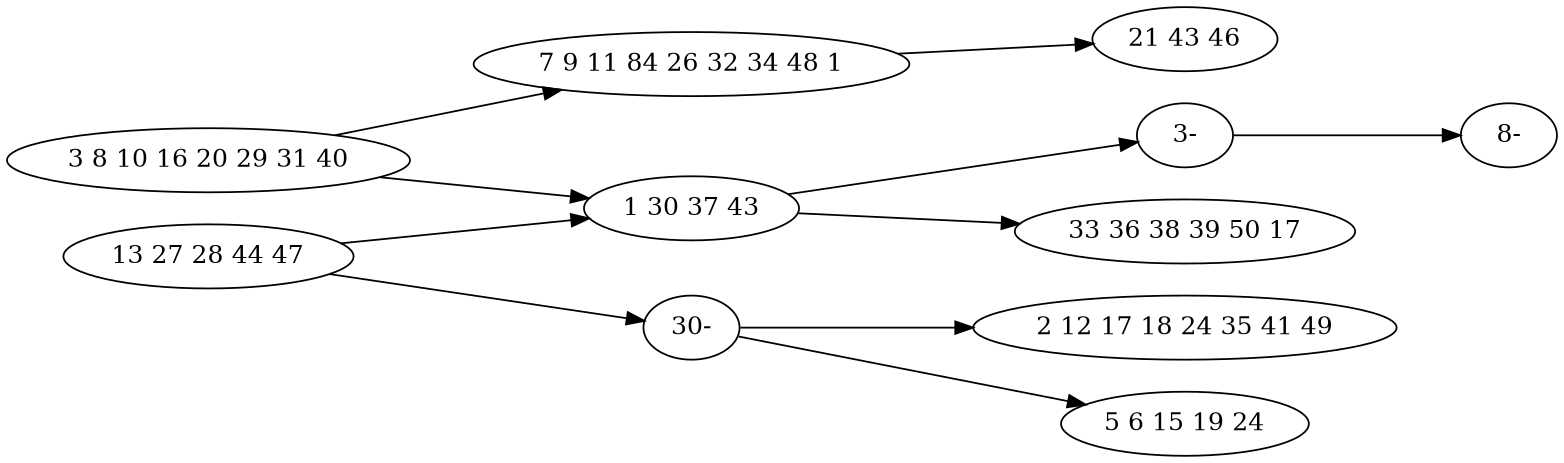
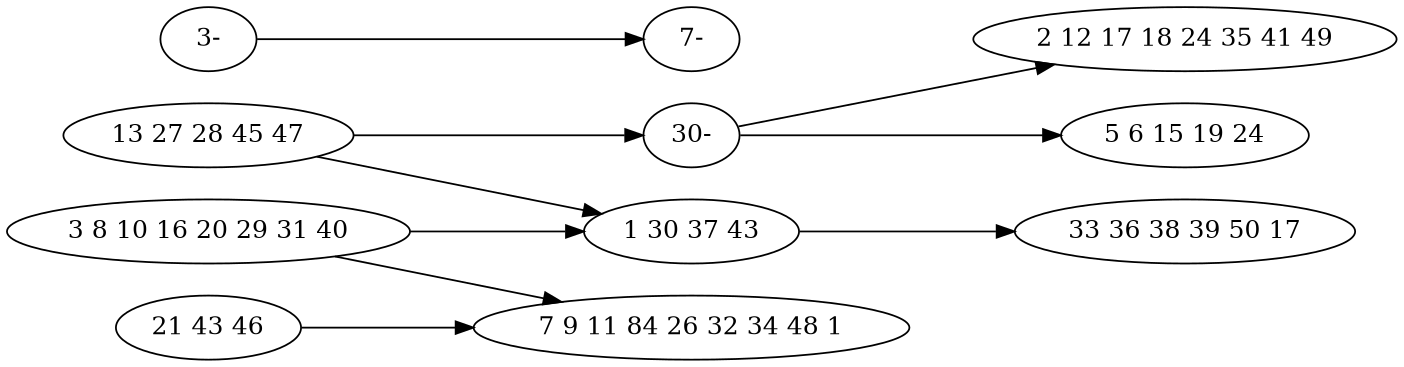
  digraph {
    rankdir=LR
    n1 [label="3 8 10 16 20 29 31 40"]
    n2 [label="1 30 37 43"]
    n3 [label="7 9 11 84 26 32 34 48 1"]
    n4 [label="3-"]
    n5 [label="33 36 38 39 50 17"]
    n6 [label="21 43 46"]
-   n7 [label="13 27 28 44 47"]
+   n7 [label="13 27 28 45 47"]
    n8 [label="30-"]
-   n9 [label="8-"]
+   n9 [label="7-"]
    n10 [label="5 6 15 19 24"]
    n11 [label="2 12 17 18 24 35 41 49"]
    n1 -> n2
    n1 -> n3
-   n2 -> n4
    n2 -> n5
-   n3 -> n6
+   n6 -> n3
    n4 -> n9
    n7 -> n2
    n7 -> n8
    n8 -> n10
    n8 -> n11
  }
